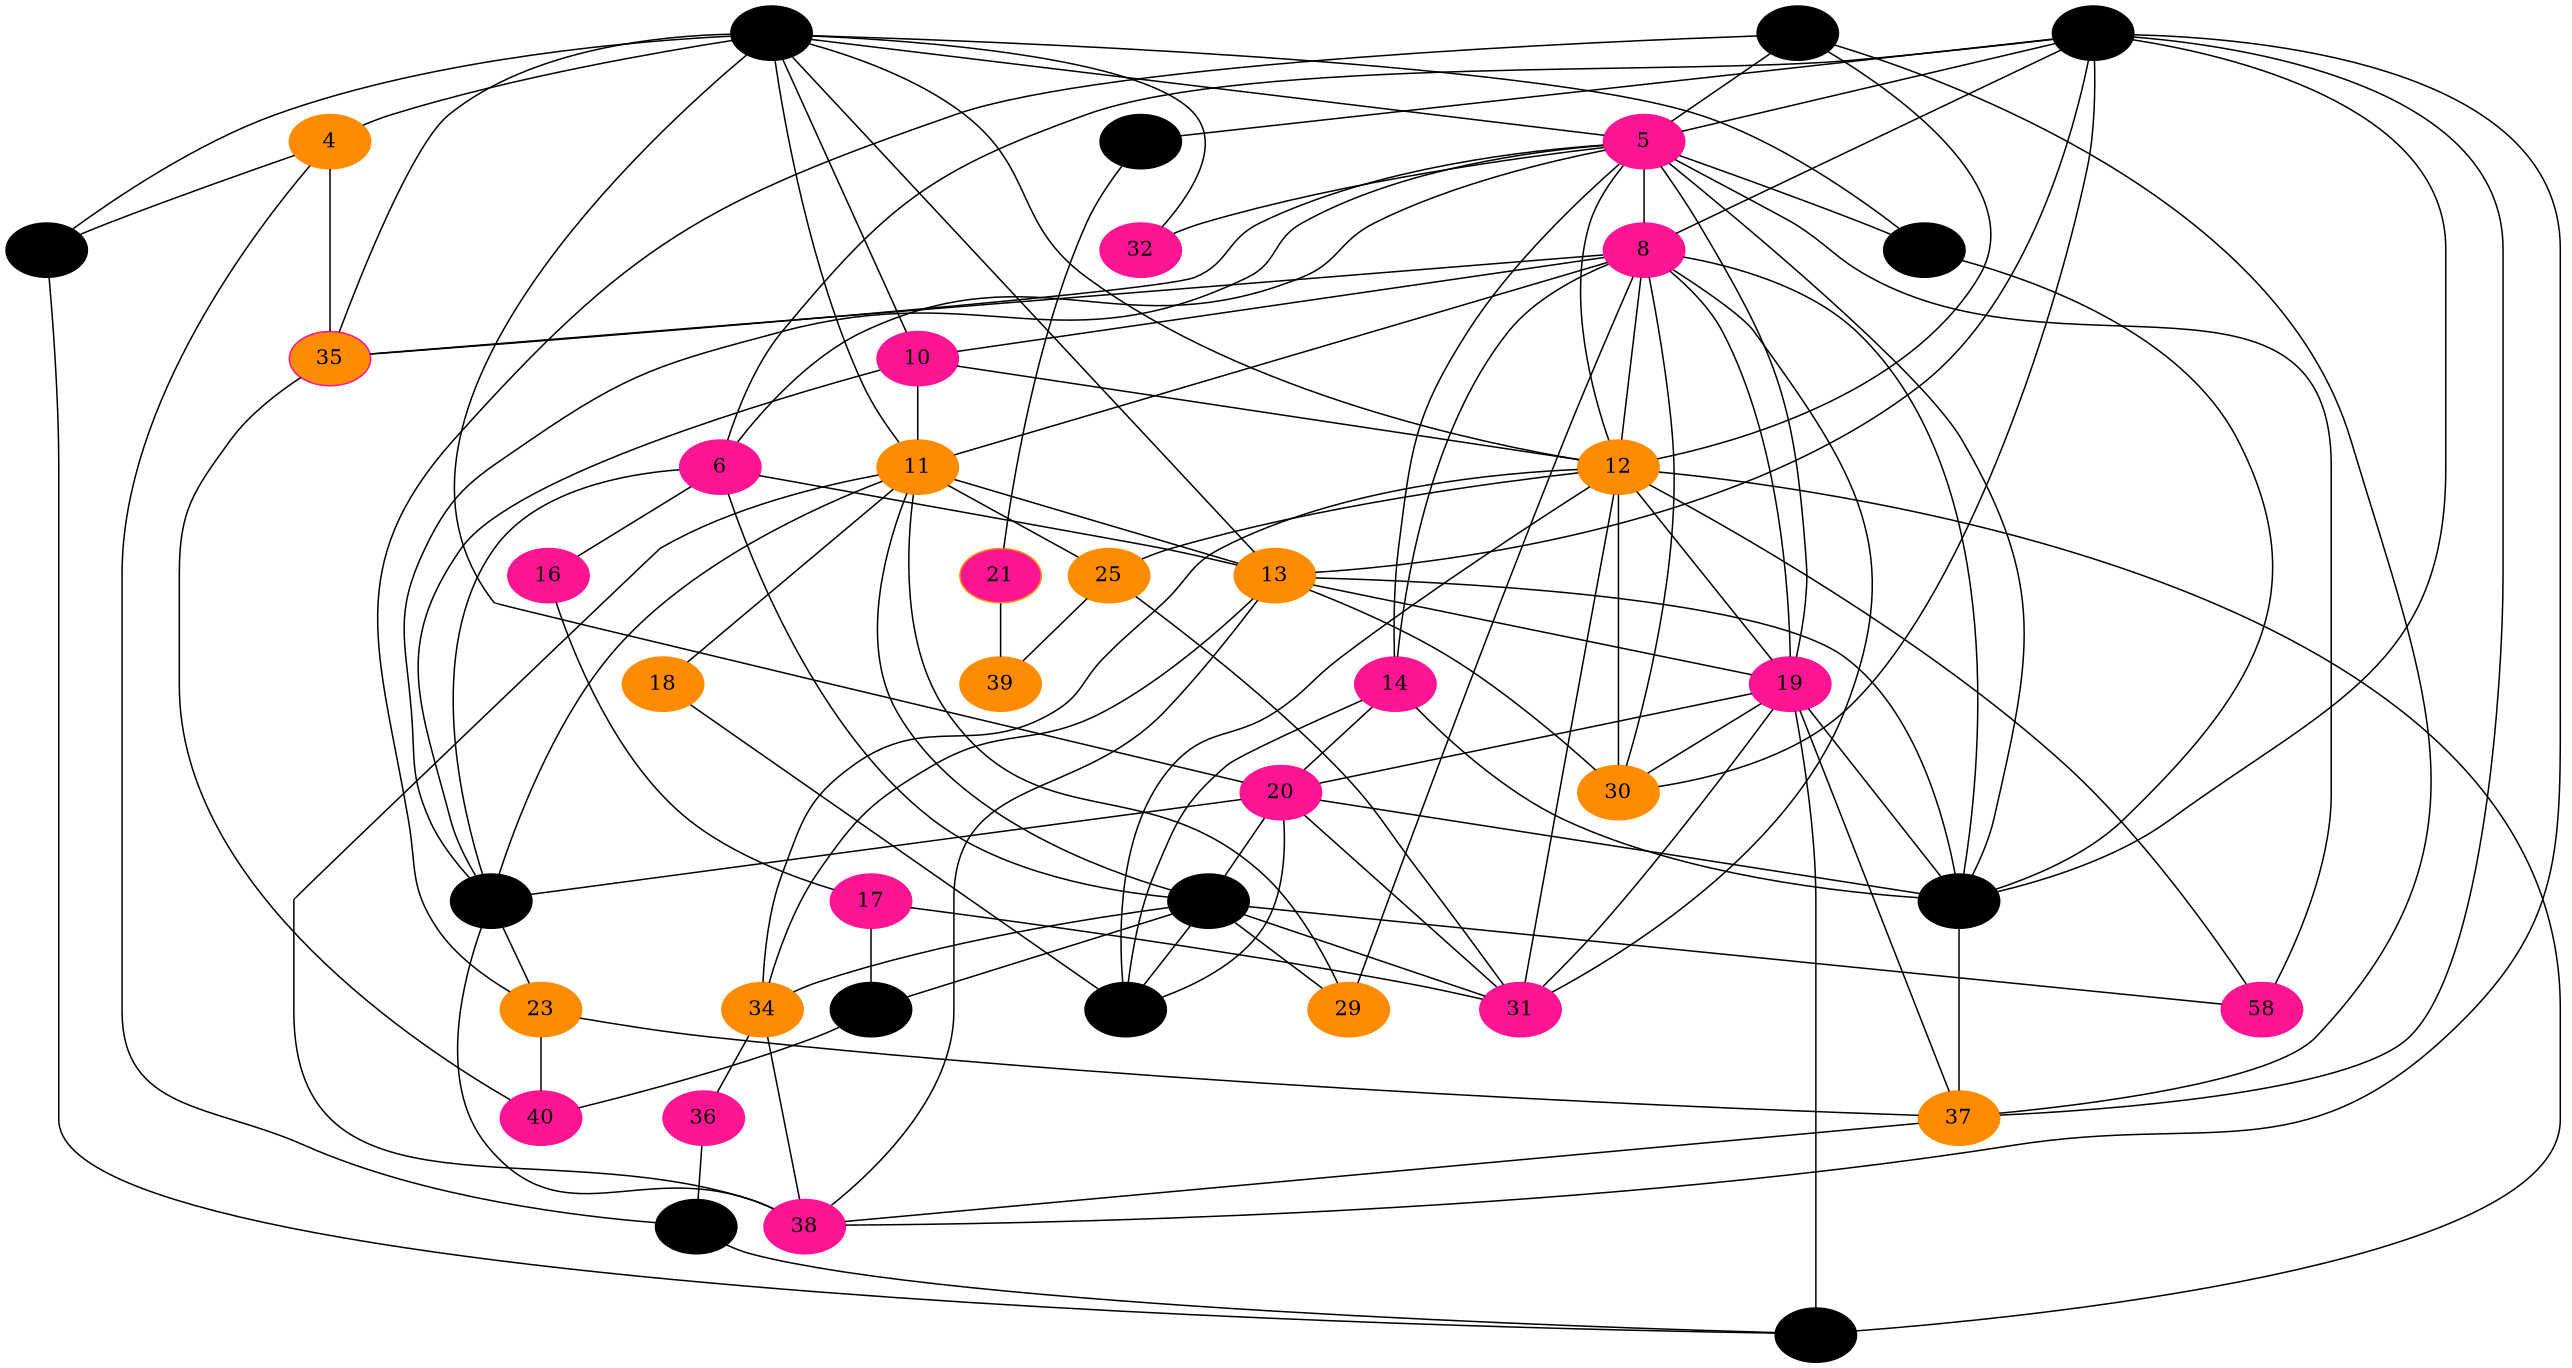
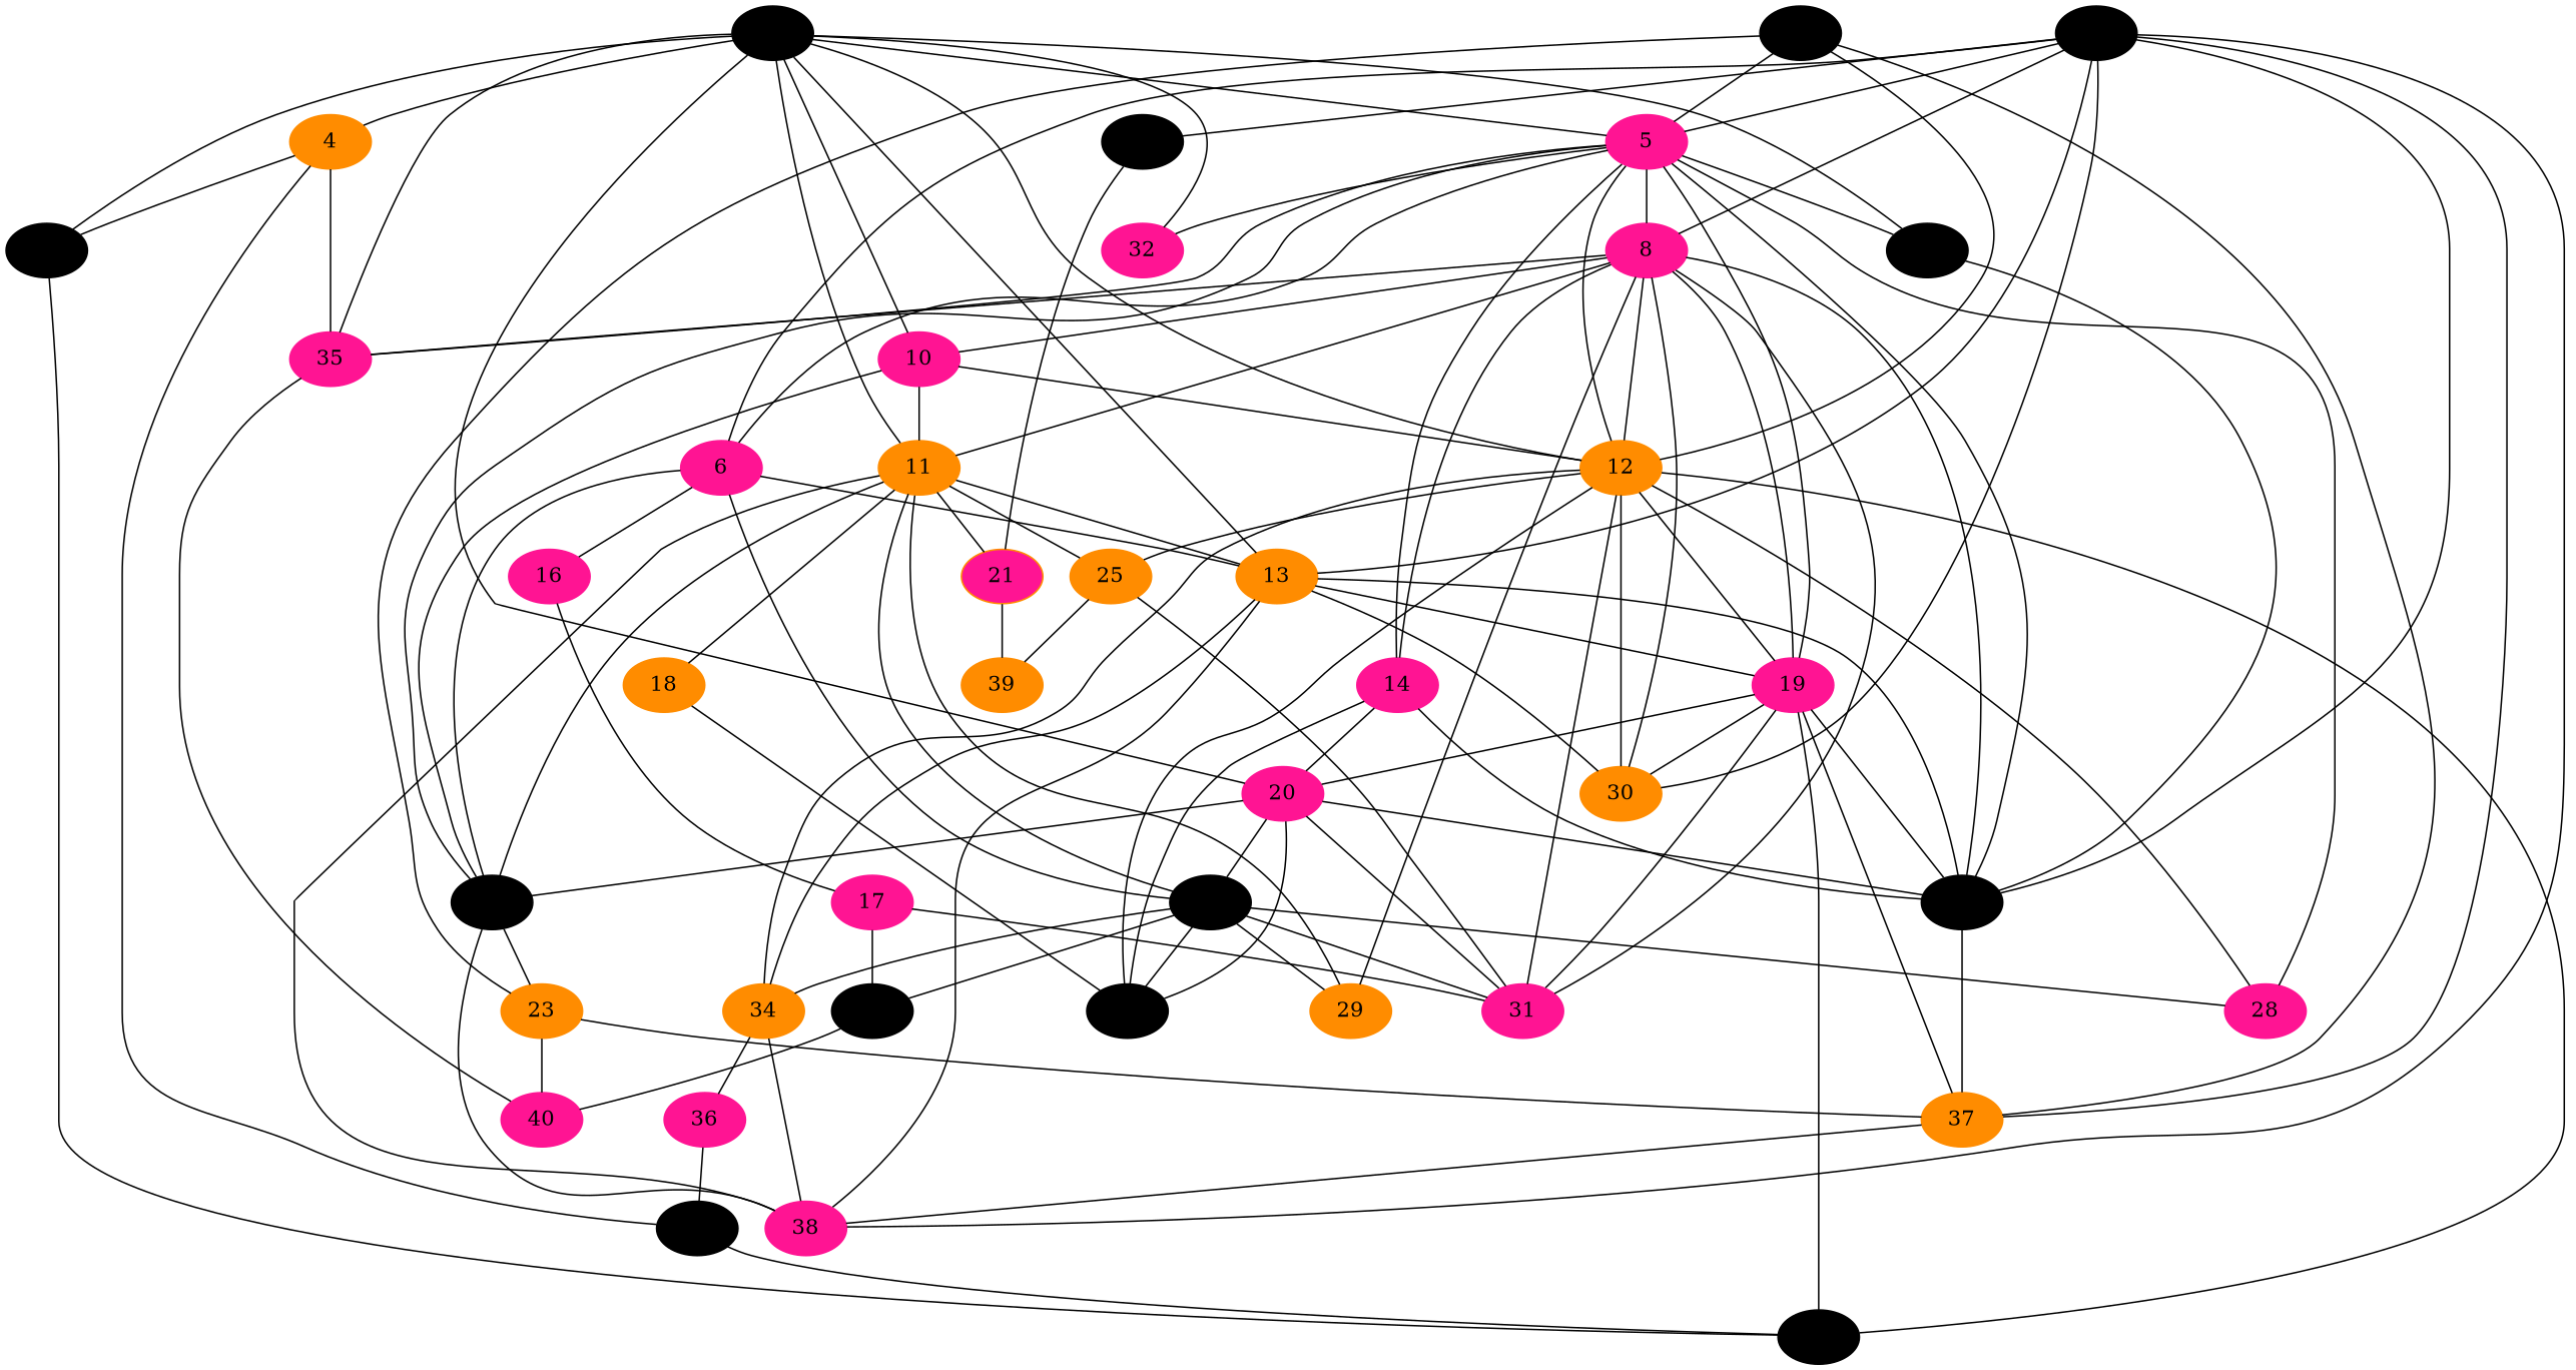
  graph {
    node [color=deeppink style=filled]
    edge [weight=1.0]
    1 [color=black]
    4 [color=darkorange]
    5
    9 [color=black]
    10
    11 [color=darkorange]
    12 [color=darkorange]
    13 [color=darkorange]
    15 [color=black]
    20
    32
-   35 [fillcolor=darkorange]
+   35
    41 [color=black]
    6
    8
    27 [color=black]
    14
    19
    22 [color=black]
-   28 [label=58]
+   28
    42 [color=black]
    38
    24 [color=black]
    21 [color=darkorange fillcolor=deeppink]
    29 [color=darkorange]
    18 [color=darkorange]
    25 [color=darkorange]
    30 [color=darkorange]
    31
    33 [color=black]
    34 [color=darkorange]
    40
    2 [color=black]
    7 [color=black]
    37 [color=darkorange]
    16
    3 [color=black]
    23 [color=darkorange]
    17
    26 [color=black]
    39 [color=darkorange]
    36
    1 -- 4 [weight=2.0]
    1 -- 5
    1 -- 9
    1 -- 10
    1 -- 11 [weight=2.0]
    1 -- 12
    1 -- 13
    1 -- 15
    1 -- 20
    1 -- 32
    1 -- 35
    4 -- 9
    4 -- 35
    4 -- 41
    5 -- 12
    5 -- 15
    5 -- 32
    5 -- 35 [weight=2.0]
    5 -- 6
    5 -- 8
    5 -- 27
    5 -- 14
    5 -- 19
    5 -- 22
    5 -- 28 [weight=2.0]
    9 -- 42
    10 -- 11 [weight=5.0]
    10 -- 12
    10 -- 22
    11 -- 13
    11 -- 22 [weight=2.0]
    11 -- 38
    11 -- 24
+   11 -- 21
    11 -- 29
    11 -- 18
    11 -- 25
    12 -- 19
    12 -- 28
    12 -- 42
    12 -- 25
    12 -- 30 [weight=2.0]
    12 -- 31
    12 -- 33
    12 -- 34
    13 -- 27
    13 -- 19
    13 -- 38
    13 -- 30
    13 -- 34
    15 -- 27
    20 -- 27
    20 -- 22
    20 -- 24 [weight=2.0]
    20 -- 31
    20 -- 33
    35 -- 40
    41 -- 42
    6 -- 13
    6 -- 22
    6 -- 24
    6 -- 16
    8 -- 10
    8 -- 11 [weight=2.0]
    8 -- 12 [weight=2.0]
    8 -- 35
    8 -- 27
    8 -- 14
    8 -- 19
    8 -- 29
    8 -- 30
    8 -- 31
    27 -- 37 [weight=3.0]
    14 -- 20
    14 -- 27
    14 -- 33
    19 -- 20
    19 -- 27 [weight=2.0]
    19 -- 42 [weight=2.0]
    19 -- 30
    19 -- 31
    19 -- 37
    22 -- 38 [weight=2.0]
    22 -- 23
    24 -- 28
    24 -- 29
    24 -- 31
    24 -- 33
    24 -- 34
    24 -- 26 [weight=2.0]
    21 -- 39
    18 -- 33
    25 -- 31
    25 -- 39
    34 -- 38
    34 -- 36
    2 -- 5
    2 -- 13 [weight=2.0]
    2 -- 6
    2 -- 8 [weight=2.0]
    2 -- 27
    2 -- 38
    2 -- 30
    2 -- 7 [weight=2.0]
    2 -- 37
    7 -- 21
    37 -- 38
    16 -- 17
    3 -- 5 [weight=2.0]
    3 -- 12 [weight=2.0]
    3 -- 37
    3 -- 23
    23 -- 40
    23 -- 37
    17 -- 31
    17 -- 26
    26 -- 40
    36 -- 41
  }
